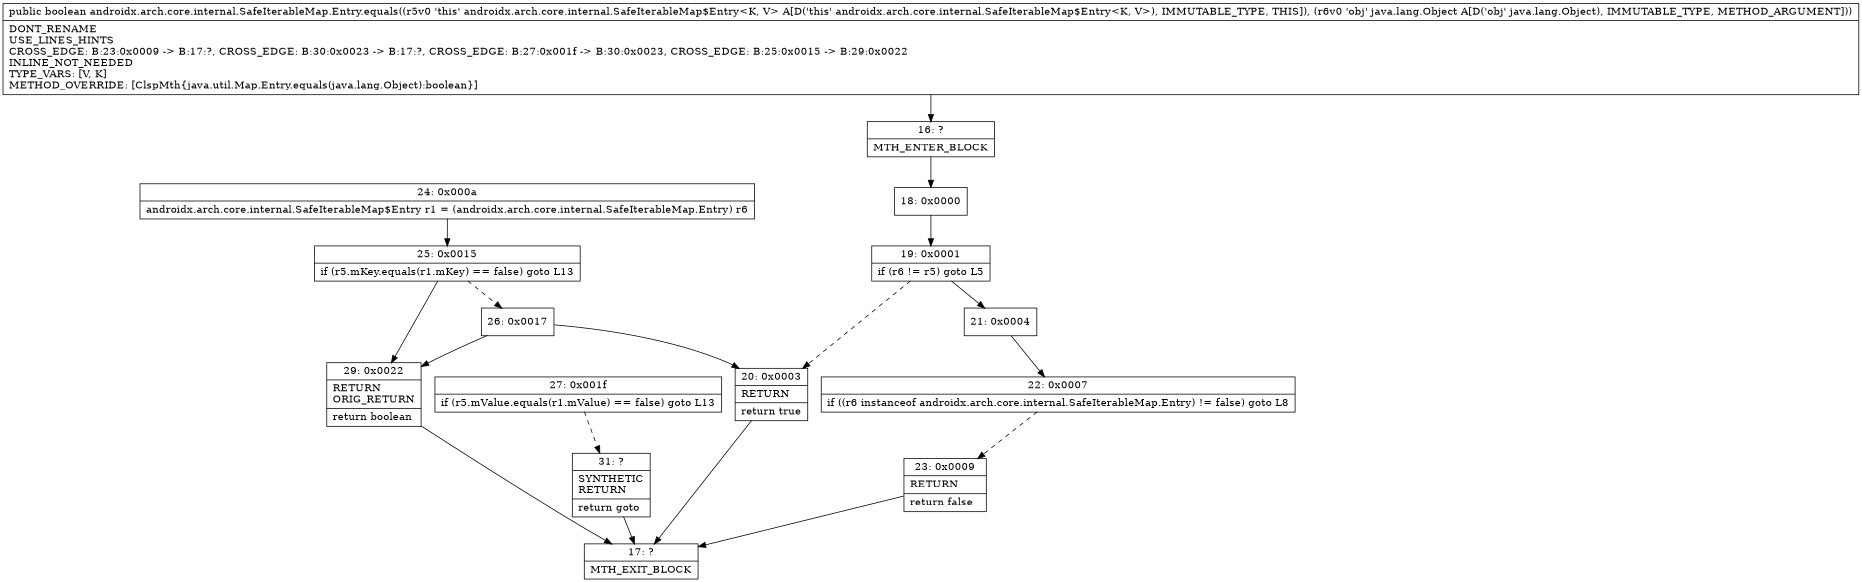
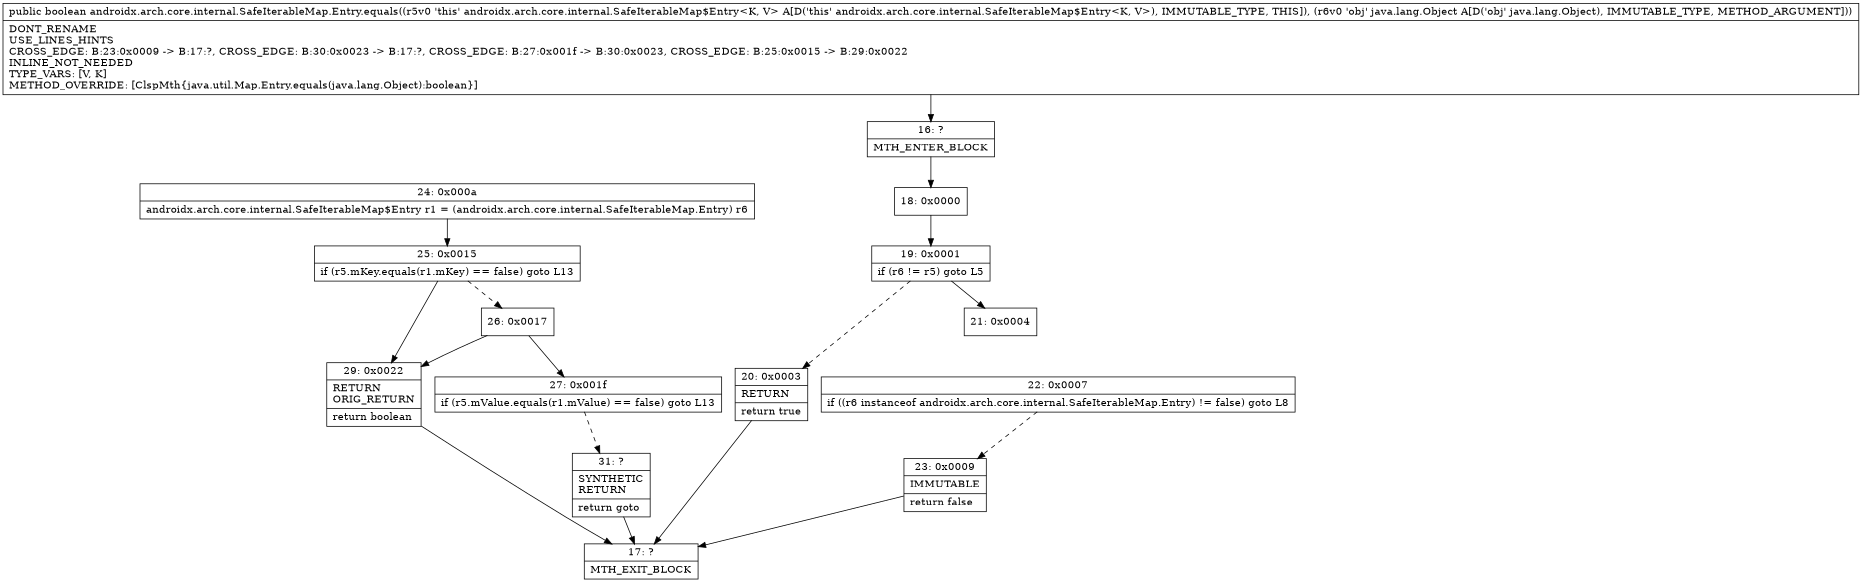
  digraph {
    node [shape=record]
    n1 [label="{16\:\ ?|MTH_ENTER_BLOCK\l}"]
    n2 [label="{18\:\ 0x0000}"]
    n3 [label="{19\:\ 0x0001|if (r6 != r5) goto L5\l}"]
    n4 [label="{20\:\ 0x0003|RETURN\l|return true\l}"]
    n5 [label="{21\:\ 0x0004}"]
    n6 [label="{17\:\ ?|MTH_EXIT_BLOCK\l}"]
    n7 [label="{22\:\ 0x0007|if ((r6 instanceof androidx.arch.core.internal.SafeIterableMap.Entry) != false) goto L8\l}"]
-   n8 [label="{23\:\ 0x0009|RETURN\l|return false\l}"]
+   n8 [label="{23\:\ 0x0009|IMMUTABLE\l|return false\l}"]
    n9 [label="{24\:\ 0x000a|androidx.arch.core.internal.SafeIterableMap$Entry r1 = (androidx.arch.core.internal.SafeIterableMap.Entry) r6\l}"]
    n10 [label="{25\:\ 0x0015|if (r5.mKey.equals(r1.mKey) == false) goto L13\l}"]
    n11 [label="{26\:\ 0x0017}"]
    n12 [label="{29\:\ 0x0022|RETURN\lORIG_RETURN\l|return boolean\l}"]
    n13 [label="{27\:\ 0x001f|if (r5.mValue.equals(r1.mValue) == false) goto L13\l}"]
    n14 [label="{31\:\ ?|SYNTHETIC\lRETURN\l|return goto\l}"]
    n15 [label="{public boolean androidx.arch.core.internal.SafeIterableMap.Entry.equals((r5v0 'this' androidx.arch.core.internal.SafeIterableMap$Entry\<K, V\> A[D('this' androidx.arch.core.internal.SafeIterableMap$Entry\<K, V\>), IMMUTABLE_TYPE, THIS]), (r6v0 'obj' java.lang.Object A[D('obj' java.lang.Object), IMMUTABLE_TYPE, METHOD_ARGUMENT]))  | DONT_RENAME\lUSE_LINES_HINTS\lCROSS_EDGE: B:23:0x0009 \-\> B:17:?, CROSS_EDGE: B:30:0x0023 \-\> B:17:?, CROSS_EDGE: B:27:0x001f \-\> B:30:0x0023, CROSS_EDGE: B:25:0x0015 \-\> B:29:0x0022\lINLINE_NOT_NEEDED\lTYPE_VARS: [V, K]\lMETHOD_OVERRIDE: [ClspMth\{java.util.Map.Entry.equals(java.lang.Object):boolean\}]\l}"]
    n1 -> n2
    n2 -> n3
    n3 -> n4 [style=dashed]
    n3 -> n5
    n4 -> n6
-   n5 -> n7
    n7 -> n8 [style=dashed]
    n8 -> n6
    n9 -> n10
    n10 -> n11 [style=dashed]
    n10 -> n12
    n11 -> n12
-   n11 -> n4
+   n11 -> n13
    n12 -> n6
    n13 -> n14 [style=dashed]
    n14 -> n6
    n15 -> n1
  }
